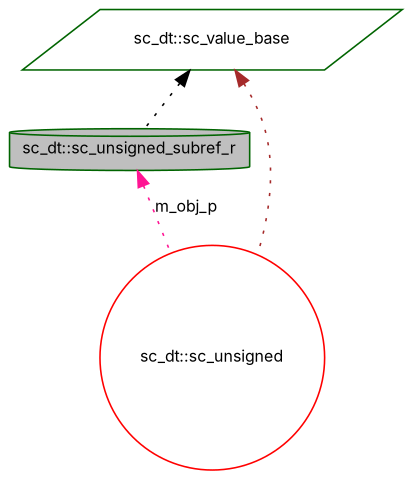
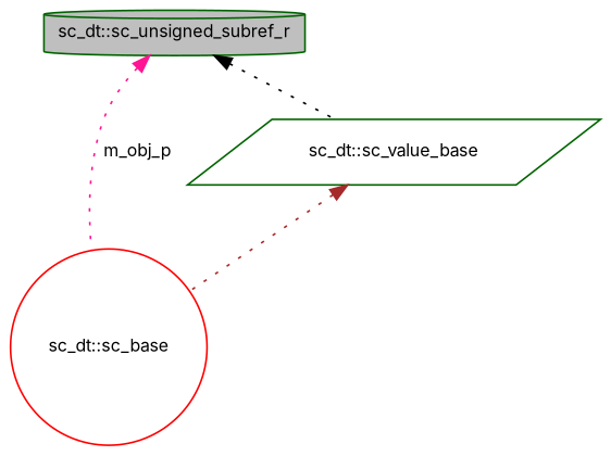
  digraph {
    fontname=Inter
    node [color=darkgreen fillcolor=white fontname=Inter fontsize=10 style=filled]
    edge [dir=back fontname=Inter fontsize=10 labelfontname=FreeSans labelfontsize=10 style=dotted]
    n1 [fillcolor=grey75 fontcolor=black height=0.2 label="sc_dt::sc_unsigned_subref_r" shape=cylinder width=0.4]
-   n2 [color=red height=0.2 label="sc_dt::sc_unsigned" shape=circle width=0.4]
+   n2 [color=red height=0.2 label="sc_dt::sc_base" shape=circle width=0.4]
    n3 [height=0.2 label="sc_dt::sc_value_base" shape=parallelogram width=0.4]
    n1 -> n2 [color=deeppink label=m_obj_p]
-   n3 -> n1 [color=black]
+   n1 -> n3 [color=black]
    n3 -> n2 [color=brown]
  }
